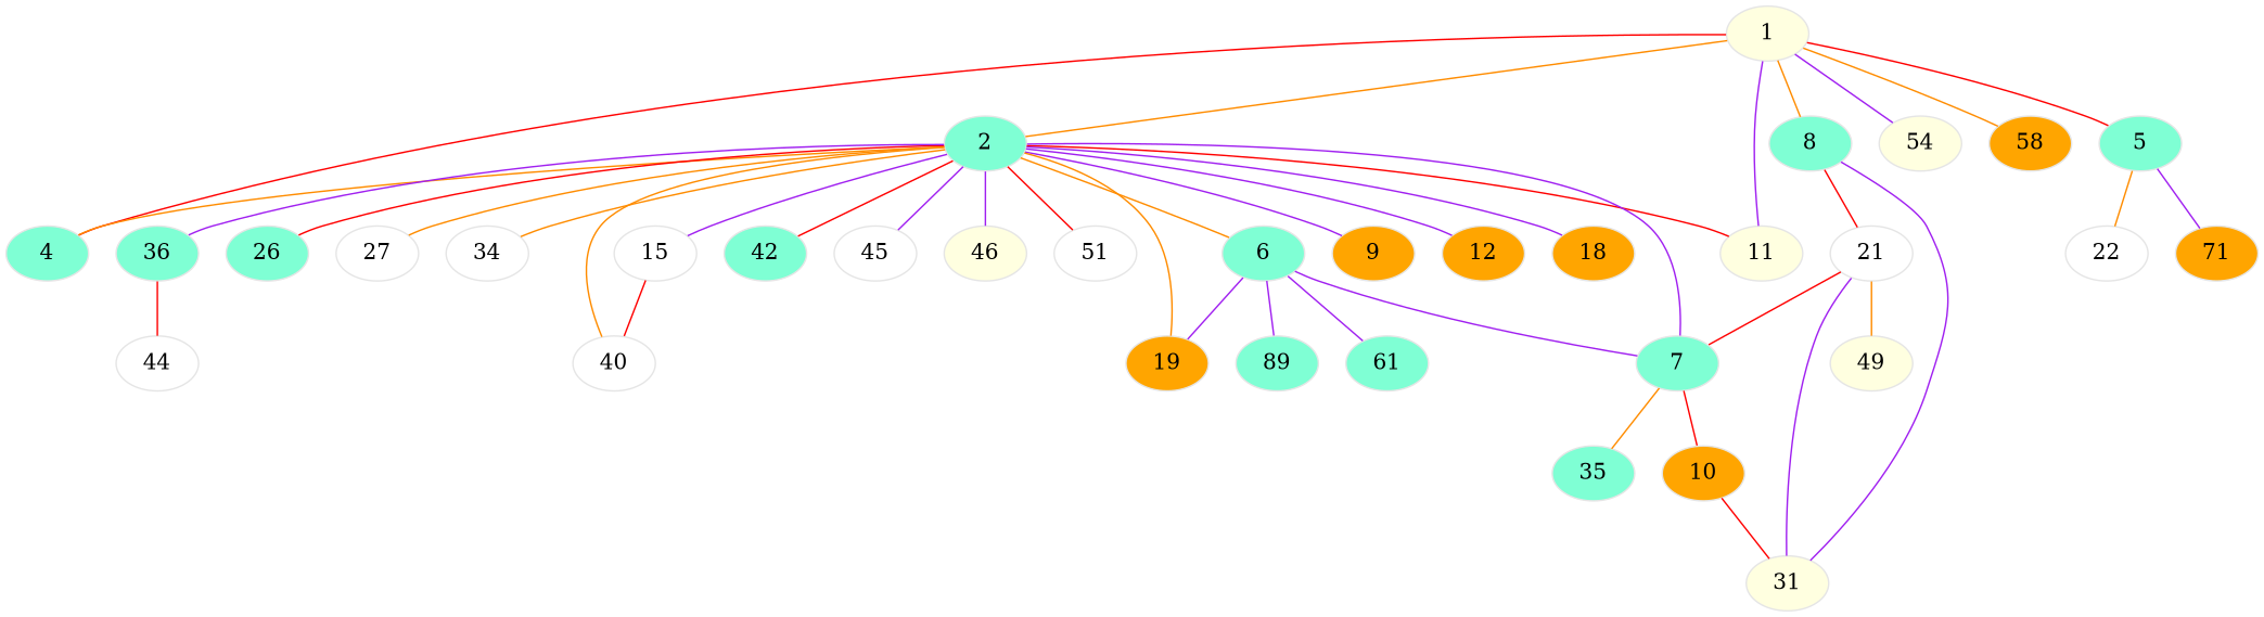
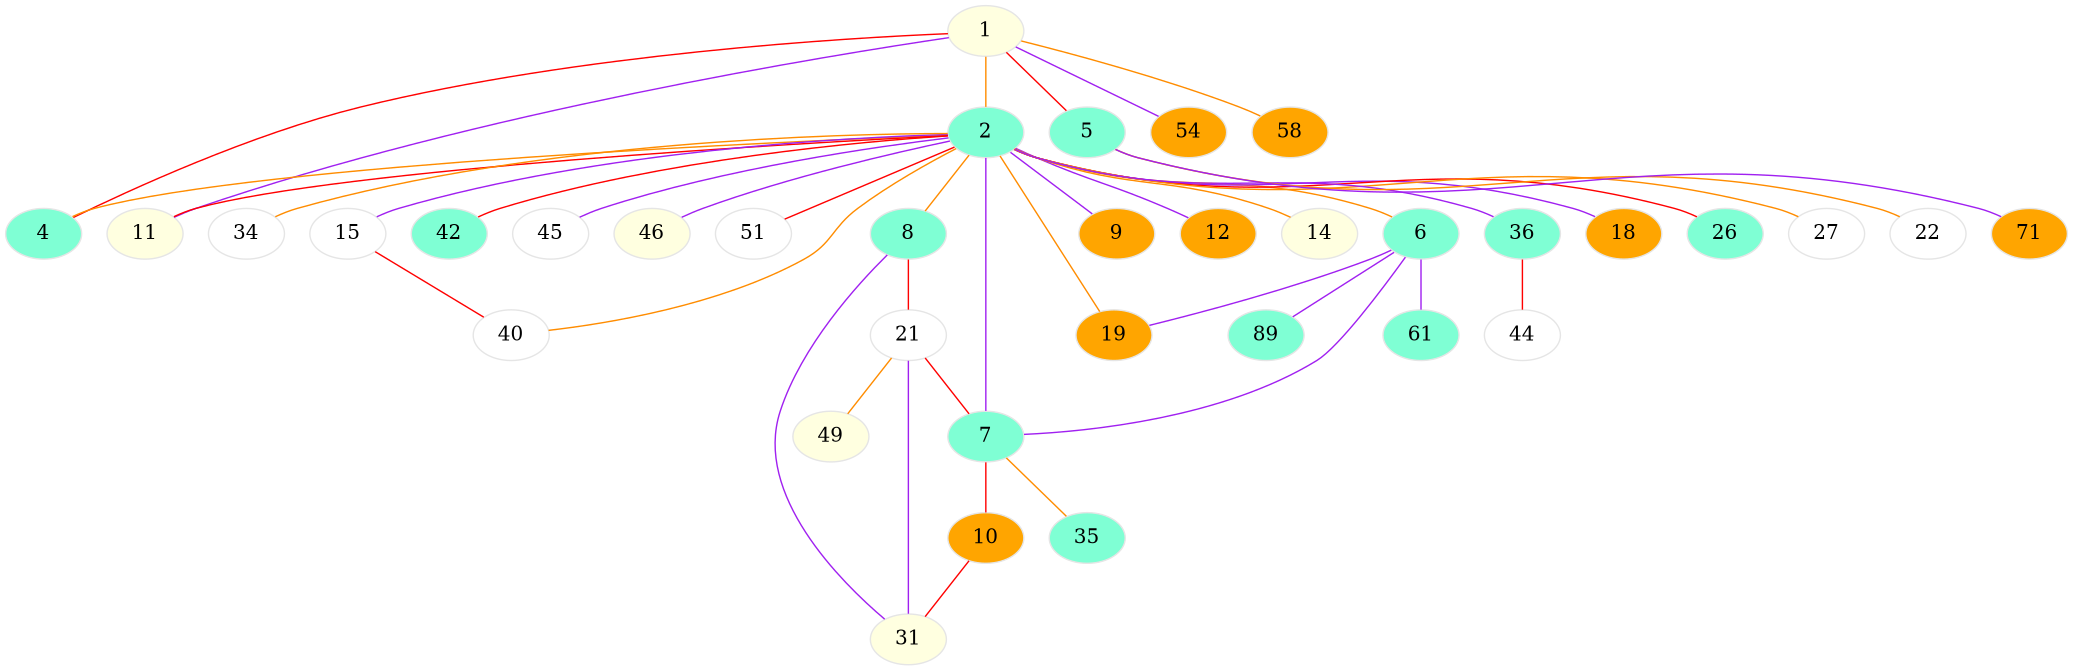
  graph {
    node [color=gray90 fillcolor=aquamarine style=filled]
    edge [color=purple]
    1 [fillcolor=lightyellow super="+28"]
    2 [super="+3+29+47+57+52+66+63+53+13+20"]
    4
    5
    11 [fillcolor=lightyellow]
-   54 [fillcolor=lightyellow]
+   54 [fillcolor=orange]
    58 [fillcolor=orange]
    6 [super="+39"]
    7
    8 [super="+17"]
    9 [fillcolor=orange super="+48"]
    12 [fillcolor=orange]
+   14 [fillcolor=lightyellow super="+24+50"]
    15 [fillcolor=white]
    18 [fillcolor=orange super="+30"]
    19 [fillcolor=orange super="+68"]
    26
    27 [fillcolor=white super="+55"]
    34 [fillcolor=white]
    36 [super="+37"]
    40 [fillcolor=white]
    42
    45 [fillcolor=white]
    46 [fillcolor=lightyellow super="+67"]
    51 [fillcolor=white]
    22 [fillcolor=white]
    71 [fillcolor=orange]
    61
    n29 [label=89]
    10 [fillcolor=orange]
    35
    21 [fillcolor=white]
    31 [fillcolor=lightyellow]
    44 [fillcolor=white]
    49 [fillcolor=lightyellow]
    1 -- 2 [color=darkorange weight=2]
    1 -- 4 [color=red]
    1 -- 5 [color=red]
    1 -- 11
    1 -- 54
    1 -- 58 [color=darkorange]
    2 -- 4 [color=darkorange weight=4]
    2 -- 11 [color=red]
    2 -- 6 [color=darkorange weight=2]
    2 -- 7 [weight=3]
-   1 -- 8 [color=darkorange]
+   2 -- 8 [color=darkorange]
    2 -- 9
    2 -- 12
+   2 -- 14 [color=darkorange weight=2]
    2 -- 15
    2 -- 18
    2 -- 19 [color=darkorange]
    2 -- 26 [color=red]
    2 -- 27 [color=darkorange weight=2]
    2 -- 34 [color=darkorange]
    2 -- 36
    2 -- 40 [color=darkorange]
    2 -- 42 [color=red]
    2 -- 45
    2 -- 46 [weight=2]
    2 -- 51 [color=red]
    5 -- 22 [color=darkorange]
    5 -- 71
    6 -- 7
    6 -- 19
    6 -- 61
    6 -- n29
    7 -- 10 [color=red]
    7 -- 35 [color=darkorange]
    8 -- 21 [color=red]
    8 -- 31
    15 -- 40 [color=red]
    36 -- 44 [color=red]
    10 -- 31 [color=red]
    21 -- 7 [color=red]
    21 -- 31
    21 -- 49 [color=darkorange]
  }
